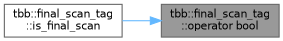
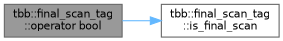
  digraph {
    rankdir=LR
    node [fontname=Helvetica fontsize=10 shape=box style=filled]
    n1 [color=gray40 fillcolor=grey60 fontcolor=black height=0.2 label="tbb::final_scan_tag\l::operator bool" width=0.4]
    n2 [color=grey40 fillcolor=white height=0.2 label="tbb::final_scan_tag\l::is_final_scan" width=0.4]
-   n2 -> n1 [color=steelblue1 fontname=Helvetica fontsize=10 labelfontname=Helvetica labelfontsize=10 style=solid]
+   n1 -> n2 [color=steelblue1 fontname=Helvetica fontsize=10 labelfontname=Helvetica labelfontsize=10 style=solid]
  }
